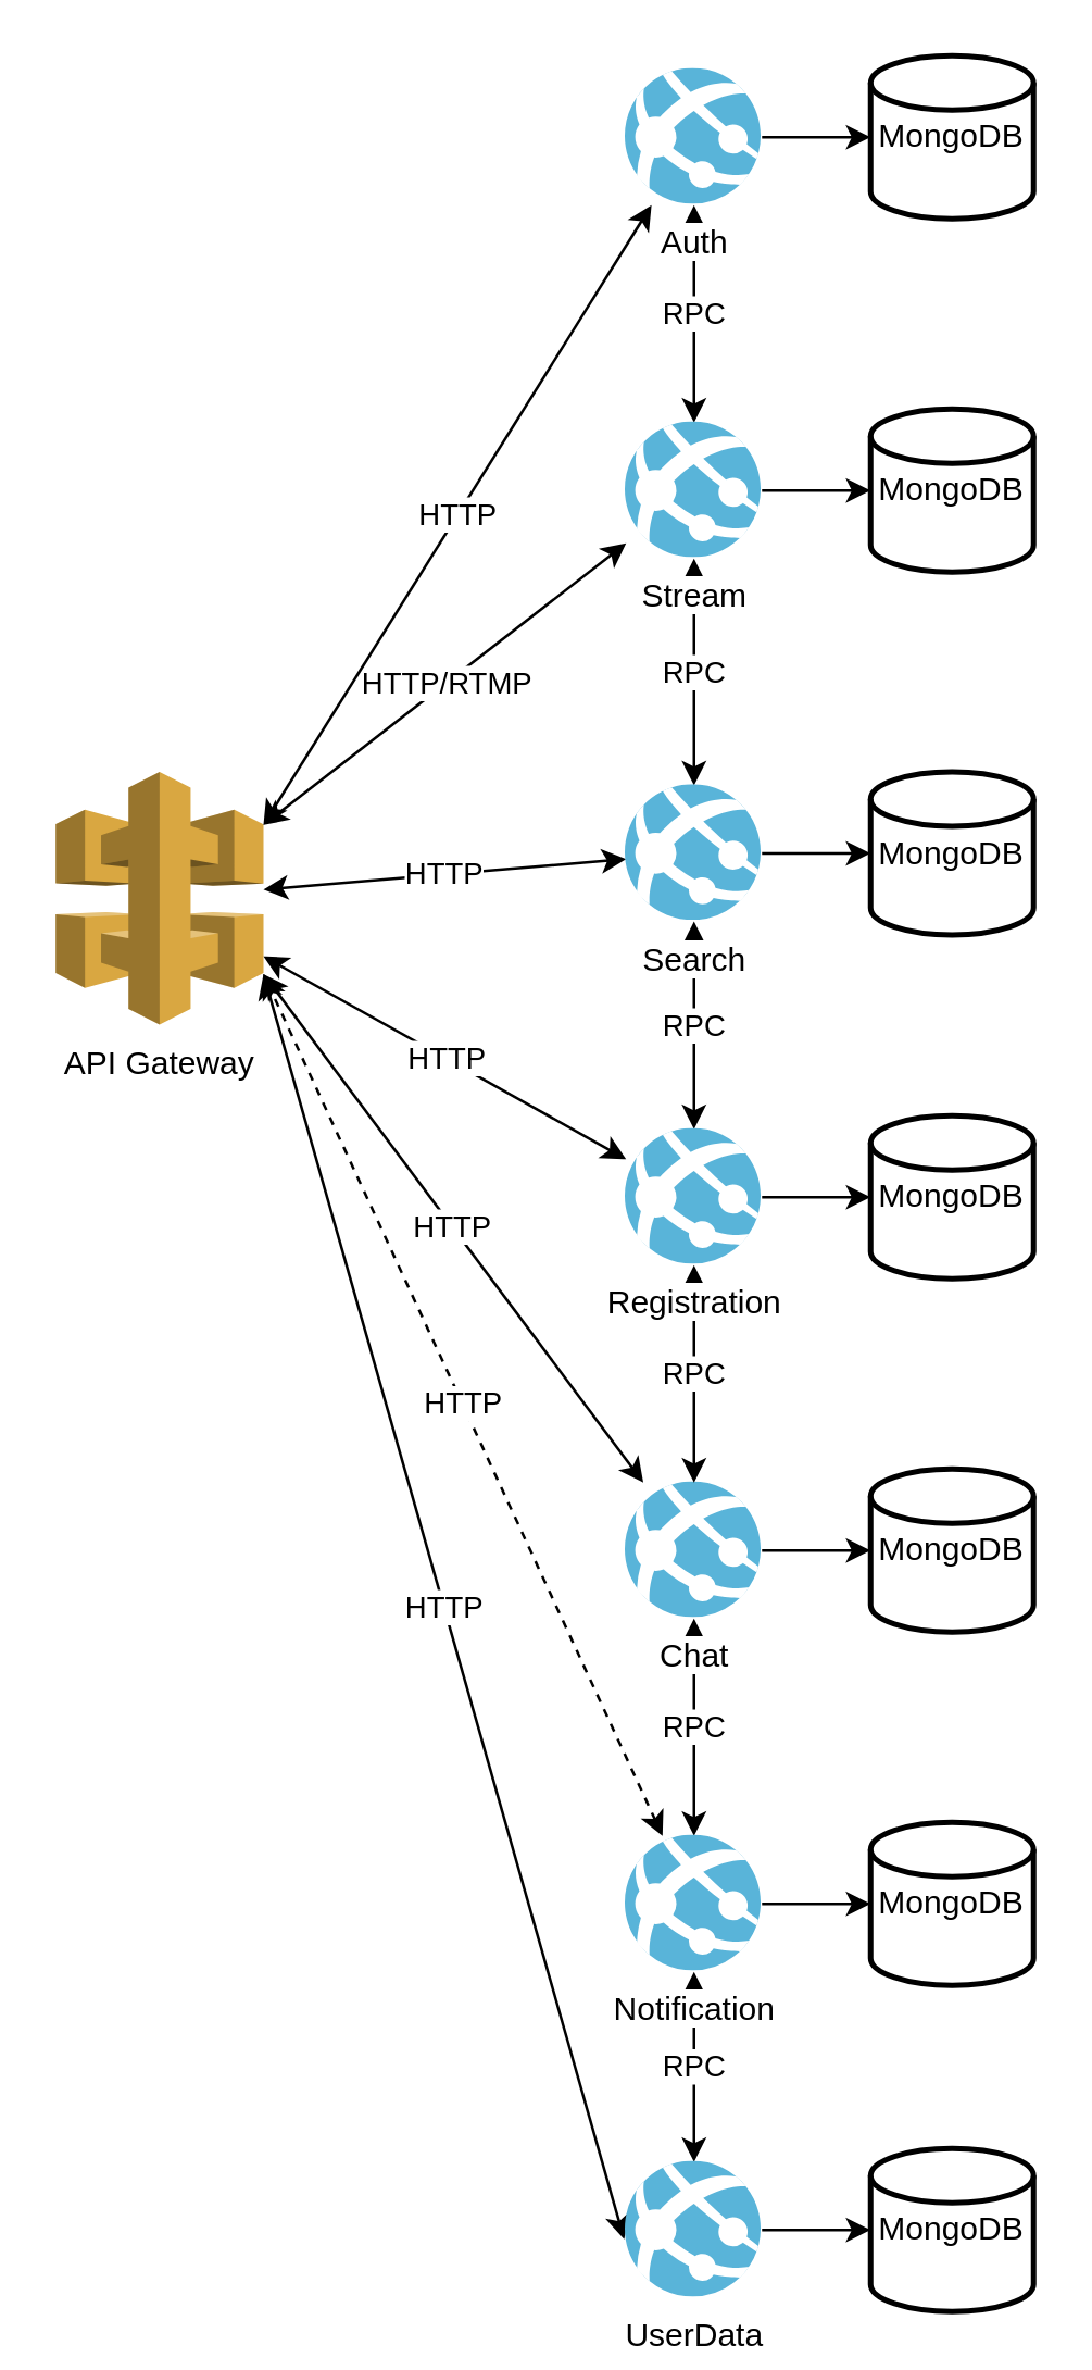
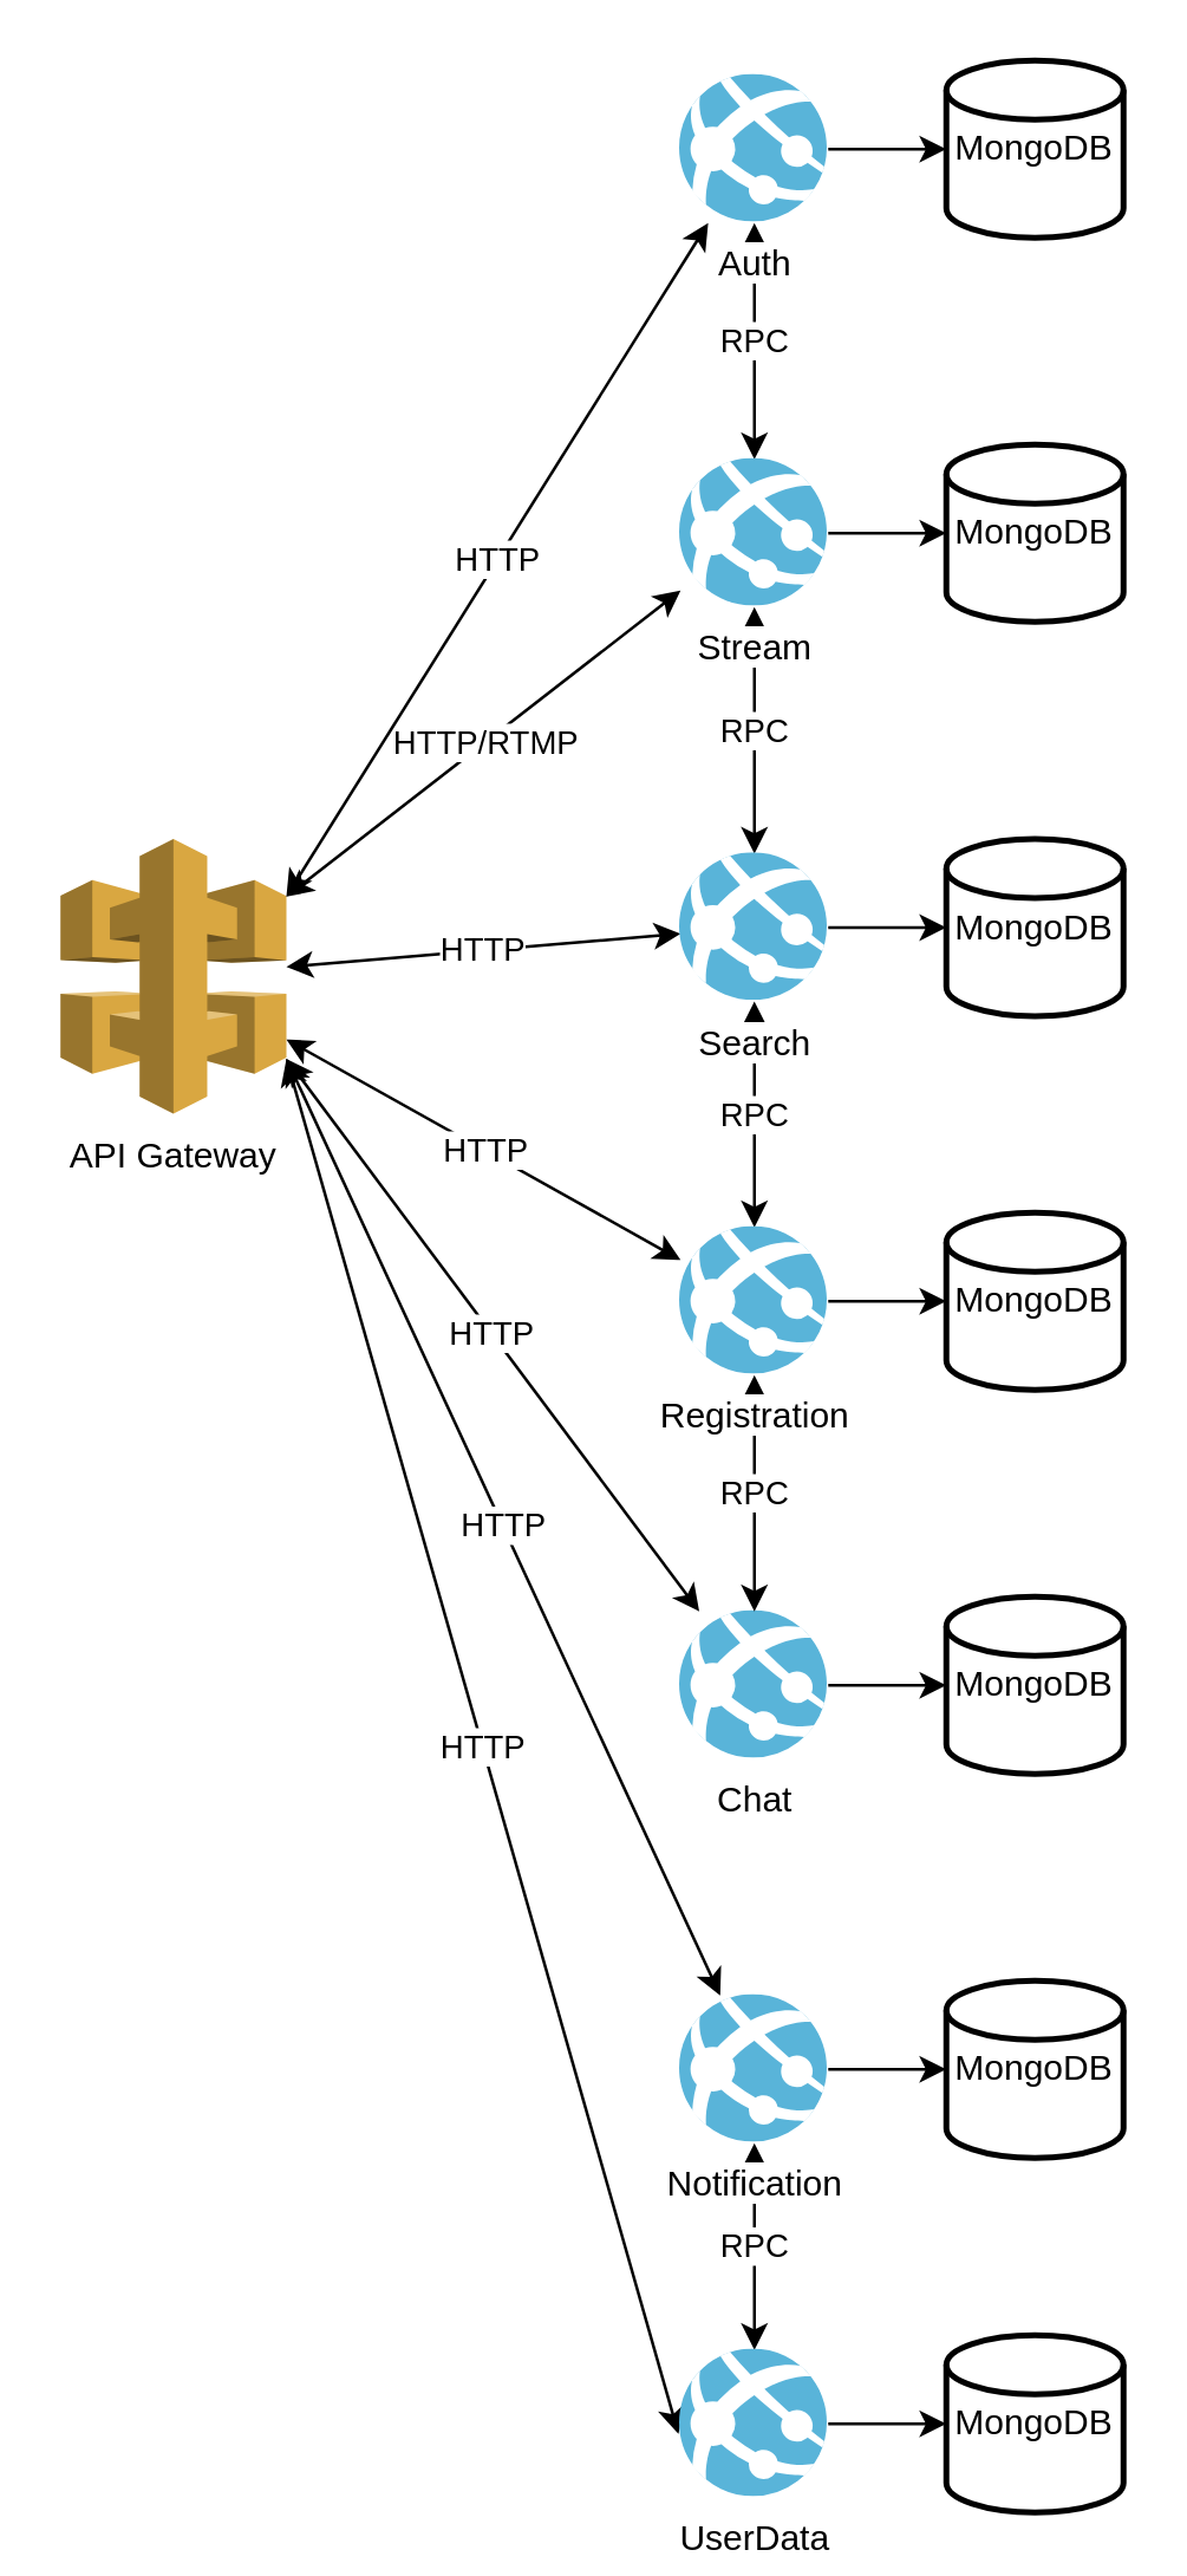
  <mxCell id="0" />
  <mxCell id="1" parent="0" />
  <mxCell id="2" value="HTTP" style="rounded=0;orthogonalLoop=1;jettySize=auto;html=1;exitX=1;exitY=0.8;exitDx=0;exitDy=0;exitPerimeter=0;entryX=-0.014;entryY=0.569;entryDx=0;entryDy=0;entryPerimeter=0;startArrow=classic;startFill=1;" parent="1" source="3" target="35" edge="1"><mxGeometry relative="1" as="geometry" /></mxCell>
  <mxCell id="3" value="API&amp;nbsp;Gateway" style="outlineConnect=0;dashed=0;verticalLabelPosition=bottom;verticalAlign=top;align=center;html=1;shape=mxgraph.aws3.api_gateway;fillColor=#D9A741;gradientColor=none;" parent="1" vertex="1"><mxGeometry x="20" y="283.5" width="76.5" height="93" as="geometry" /></mxCell>
  <mxCell id="4" value="RPC" style="edgeStyle=orthogonalEdgeStyle;rounded=0;orthogonalLoop=1;jettySize=auto;html=1;startArrow=classic;startFill=1;" parent="1" source="6" target="9" edge="1"><mxGeometry relative="1" as="geometry" /></mxCell>
  <mxCell id="5" value="" style="edgeStyle=orthogonalEdgeStyle;rounded=0;orthogonalLoop=1;jettySize=auto;html=1;" parent="1" source="6" target="28" edge="1"><mxGeometry relative="1" as="geometry" /></mxCell>
  <mxCell id="6" value="Auth" style="image;sketch=0;aspect=fixed;html=1;points=[];align=center;fontSize=12;image=img/lib/mscae/App_Services.svg;" parent="1" vertex="1"><mxGeometry x="230" y="25" width="50" height="50" as="geometry" /></mxCell>
  <mxCell id="7" value="RPC" style="edgeStyle=orthogonalEdgeStyle;rounded=0;orthogonalLoop=1;jettySize=auto;html=1;startArrow=classic;startFill=1;" parent="1" source="9" target="20" edge="1"><mxGeometry relative="1" as="geometry" /></mxCell>
  <mxCell id="8" value="" style="edgeStyle=orthogonalEdgeStyle;rounded=0;orthogonalLoop=1;jettySize=auto;html=1;" parent="1" source="9" target="29" edge="1"><mxGeometry relative="1" as="geometry" /></mxCell>
  <mxCell id="9" value="Stream" style="image;sketch=0;aspect=fixed;html=1;points=[];align=center;fontSize=12;image=img/lib/mscae/App_Services.svg;" parent="1" vertex="1"><mxGeometry x="230" y="155" width="50" height="50" as="geometry" /></mxCell>
  <mxCell id="10" value="HTTP" style="rounded=0;orthogonalLoop=1;jettySize=auto;html=1;entryX=1;entryY=0.8;entryDx=0;entryDy=0;entryPerimeter=0;startArrow=classic;startFill=1;" parent="1" source="13" target="3" edge="1"><mxGeometry relative="1" as="geometry"><mxPoint x="100" y="360" as="targetPoint" /></mxGeometry></mxCell>
- <mxCell id="11" value="RPC" style="edgeStyle=orthogonalEdgeStyle;rounded=0;orthogonalLoop=1;jettySize=auto;html=1;startArrow=classic;startFill=1;" parent="1" source="13" target="16" edge="1"><mxGeometry relative="1" as="geometry" /></mxCell>
  <mxCell id="12" value="" style="edgeStyle=orthogonalEdgeStyle;rounded=0;orthogonalLoop=1;jettySize=auto;html=1;" parent="1" source="13" target="32" edge="1"><mxGeometry relative="1" as="geometry" /></mxCell>
  <mxCell id="13" value="Chat" style="image;sketch=0;aspect=fixed;html=1;points=[];align=center;fontSize=12;image=img/lib/mscae/App_Services.svg;" parent="1" vertex="1"><mxGeometry x="230" y="545" width="50" height="50" as="geometry" /></mxCell>
  <mxCell id="14" value="" style="edgeStyle=orthogonalEdgeStyle;rounded=0;orthogonalLoop=1;jettySize=auto;html=1;" parent="1" source="16" target="33" edge="1"><mxGeometry relative="1" as="geometry" /></mxCell>
  <mxCell id="15" value="RPC" style="edgeStyle=orthogonalEdgeStyle;rounded=0;orthogonalLoop=1;jettySize=auto;html=1;startArrow=classic;startFill=1;" parent="1" source="16" target="35" edge="1"><mxGeometry relative="1" as="geometry" /></mxCell>
  <mxCell id="16" value="Notification" style="image;sketch=0;aspect=fixed;html=1;points=[];align=center;fontSize=12;image=img/lib/mscae/App_Services.svg;" parent="1" vertex="1"><mxGeometry x="230" y="675" width="50" height="50" as="geometry" /></mxCell>
  <mxCell id="17" value="HTTP" style="rounded=0;orthogonalLoop=1;jettySize=auto;html=1;startArrow=classic;startFill=1;" parent="1" source="20" target="3" edge="1"><mxGeometry relative="1" as="geometry"><mxPoint x="100" y="330" as="targetPoint" /></mxGeometry></mxCell>
  <mxCell id="18" value="RPC" style="edgeStyle=orthogonalEdgeStyle;rounded=0;orthogonalLoop=1;jettySize=auto;html=1;startArrow=classic;startFill=1;" parent="1" source="20" target="24" edge="1"><mxGeometry relative="1" as="geometry" /></mxCell>
  <mxCell id="19" value="" style="edgeStyle=orthogonalEdgeStyle;rounded=0;orthogonalLoop=1;jettySize=auto;html=1;" parent="1" source="20" target="30" edge="1"><mxGeometry relative="1" as="geometry" /></mxCell>
  <mxCell id="20" value="Search" style="image;sketch=0;aspect=fixed;html=1;points=[];align=center;fontSize=12;image=img/lib/mscae/App_Services.svg;" parent="1" vertex="1"><mxGeometry x="230" y="288.5" width="50" height="50" as="geometry" /></mxCell>
  <mxCell id="21" value="HTTP" style="rounded=0;orthogonalLoop=1;jettySize=auto;html=1;startArrow=classic;startFill=1;" parent="1" source="24" target="3" edge="1"><mxGeometry relative="1" as="geometry" /></mxCell>
  <mxCell id="22" value="RPC" style="edgeStyle=orthogonalEdgeStyle;rounded=0;orthogonalLoop=1;jettySize=auto;html=1;startArrow=classic;startFill=1;" parent="1" source="24" target="13" edge="1"><mxGeometry relative="1" as="geometry" /></mxCell>
  <mxCell id="23" value="" style="edgeStyle=orthogonalEdgeStyle;rounded=0;orthogonalLoop=1;jettySize=auto;html=1;" parent="1" source="24" target="31" edge="1"><mxGeometry relative="1" as="geometry" /></mxCell>
  <mxCell id="24" value="Registration" style="image;sketch=0;aspect=fixed;html=1;points=[];align=center;fontSize=12;image=img/lib/mscae/App_Services.svg;" parent="1" vertex="1"><mxGeometry x="230" y="415" width="50" height="50" as="geometry" /></mxCell>
  <mxCell id="25" value="HTTP/RTMP" style="rounded=0;orthogonalLoop=1;jettySize=auto;html=1;entryX=1;entryY=0.21;entryDx=0;entryDy=0;entryPerimeter=0;startArrow=classic;startFill=1;" parent="1" source="9" target="3" edge="1"><mxGeometry relative="1" as="geometry" /></mxCell>
  <mxCell id="26" value="HTTP" style="rounded=0;orthogonalLoop=1;jettySize=auto;html=1;entryX=1;entryY=0.21;entryDx=0;entryDy=0;entryPerimeter=0;startArrow=classic;startFill=1;" parent="1" source="6" target="3" edge="1"><mxGeometry relative="1" as="geometry" /></mxCell>
- <mxCell id="27" value="HTTP" style="rounded=0;orthogonalLoop=1;jettySize=auto;html=1;entryX=1;entryY=0.8;entryDx=0;entryDy=0;entryPerimeter=0;startArrow=classic;startFill=1;dashed=1;" parent="1" source="16" target="3" edge="1"><mxGeometry relative="1" as="geometry"><mxPoint x="110" y="360" as="targetPoint" /></mxGeometry></mxCell>
+ <mxCell id="27" value="HTTP" style="rounded=0;orthogonalLoop=1;jettySize=auto;html=1;entryX=1;entryY=0.8;entryDx=0;entryDy=0;entryPerimeter=0;startArrow=classic;startFill=1;" parent="1" source="16" target="3" edge="1"><mxGeometry relative="1" as="geometry"><mxPoint x="110" y="360" as="targetPoint" /></mxGeometry></mxCell>
  <mxCell id="28" value="MongoDB" style="strokeWidth=2;html=1;shape=mxgraph.flowchart.database;whiteSpace=wrap;" parent="1" vertex="1"><mxGeometry x="320" y="20" width="60" height="60" as="geometry" /></mxCell>
  <mxCell id="29" value="MongoDB" style="strokeWidth=2;html=1;shape=mxgraph.flowchart.database;whiteSpace=wrap;" parent="1" vertex="1"><mxGeometry x="320" y="150" width="60" height="60" as="geometry" /></mxCell>
  <mxCell id="30" value="MongoDB" style="strokeWidth=2;html=1;shape=mxgraph.flowchart.database;whiteSpace=wrap;" parent="1" vertex="1"><mxGeometry x="320" y="283.5" width="60" height="60" as="geometry" /></mxCell>
  <mxCell id="31" value="MongoDB" style="strokeWidth=2;html=1;shape=mxgraph.flowchart.database;whiteSpace=wrap;" parent="1" vertex="1"><mxGeometry x="320" y="410" width="60" height="60" as="geometry" /></mxCell>
  <mxCell id="32" value="MongoDB" style="strokeWidth=2;html=1;shape=mxgraph.flowchart.database;whiteSpace=wrap;" parent="1" vertex="1"><mxGeometry x="320" y="540" width="60" height="60" as="geometry" /></mxCell>
  <mxCell id="33" value="MongoDB" style="strokeWidth=2;html=1;shape=mxgraph.flowchart.database;whiteSpace=wrap;" parent="1" vertex="1"><mxGeometry x="320" y="670" width="60" height="60" as="geometry" /></mxCell>
  <mxCell id="34" value="" style="edgeStyle=orthogonalEdgeStyle;rounded=0;orthogonalLoop=1;jettySize=auto;html=1;" parent="1" source="35" target="36" edge="1"><mxGeometry relative="1" as="geometry" /></mxCell>
  <mxCell id="35" value="UserData" style="image;sketch=0;aspect=fixed;html=1;points=[];align=center;fontSize=12;image=img/lib/mscae/App_Services.svg;" parent="1" vertex="1"><mxGeometry x="230" y="795" width="50" height="50" as="geometry" /></mxCell>
  <mxCell id="36" value="MongoDB" style="strokeWidth=2;html=1;shape=mxgraph.flowchart.database;whiteSpace=wrap;" parent="1" vertex="1"><mxGeometry x="320" y="790" width="60" height="60" as="geometry" /></mxCell>
